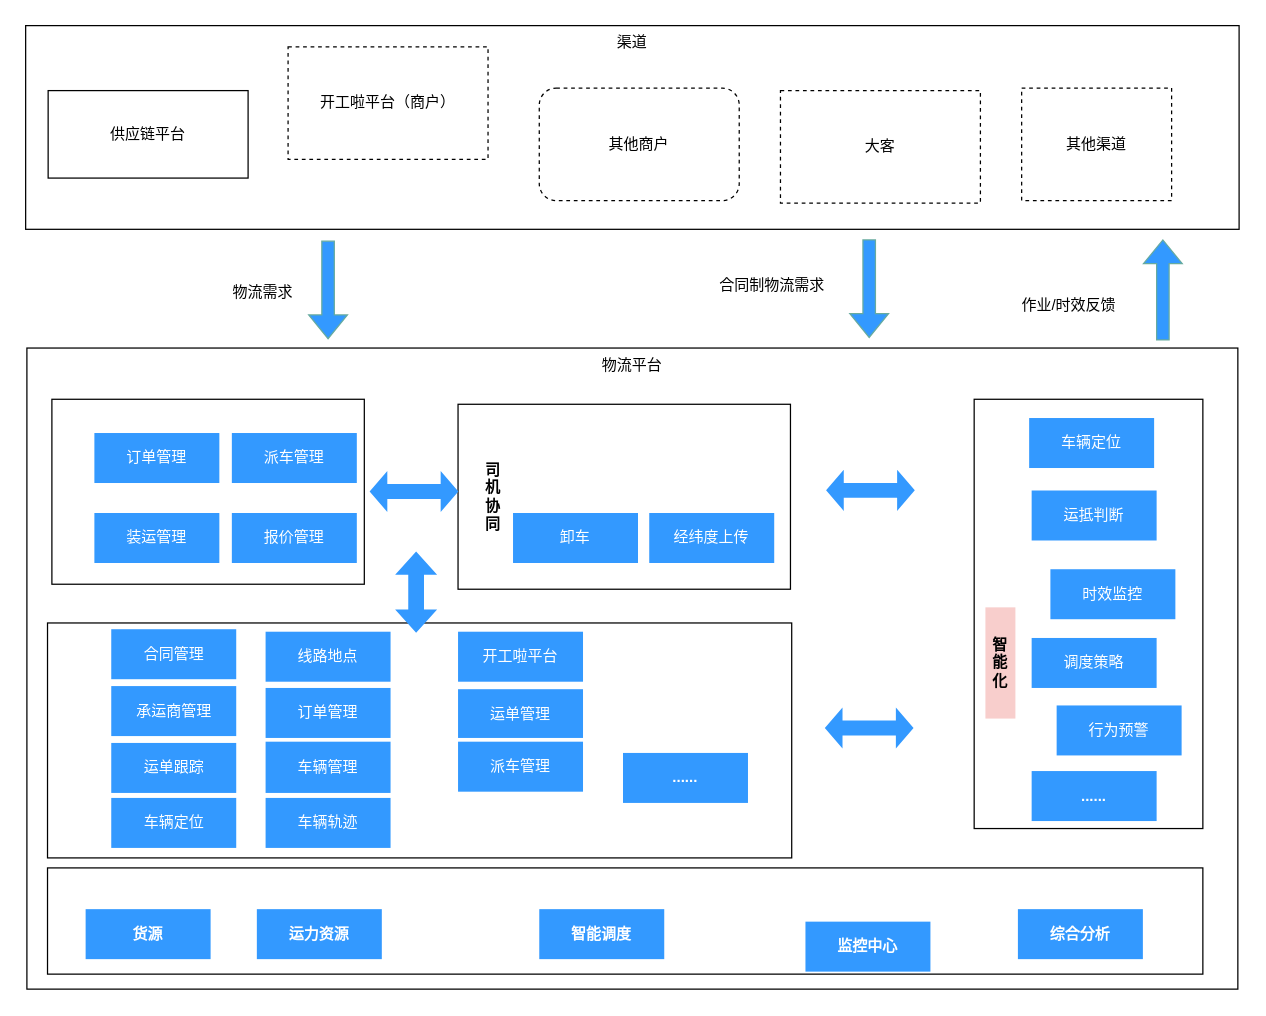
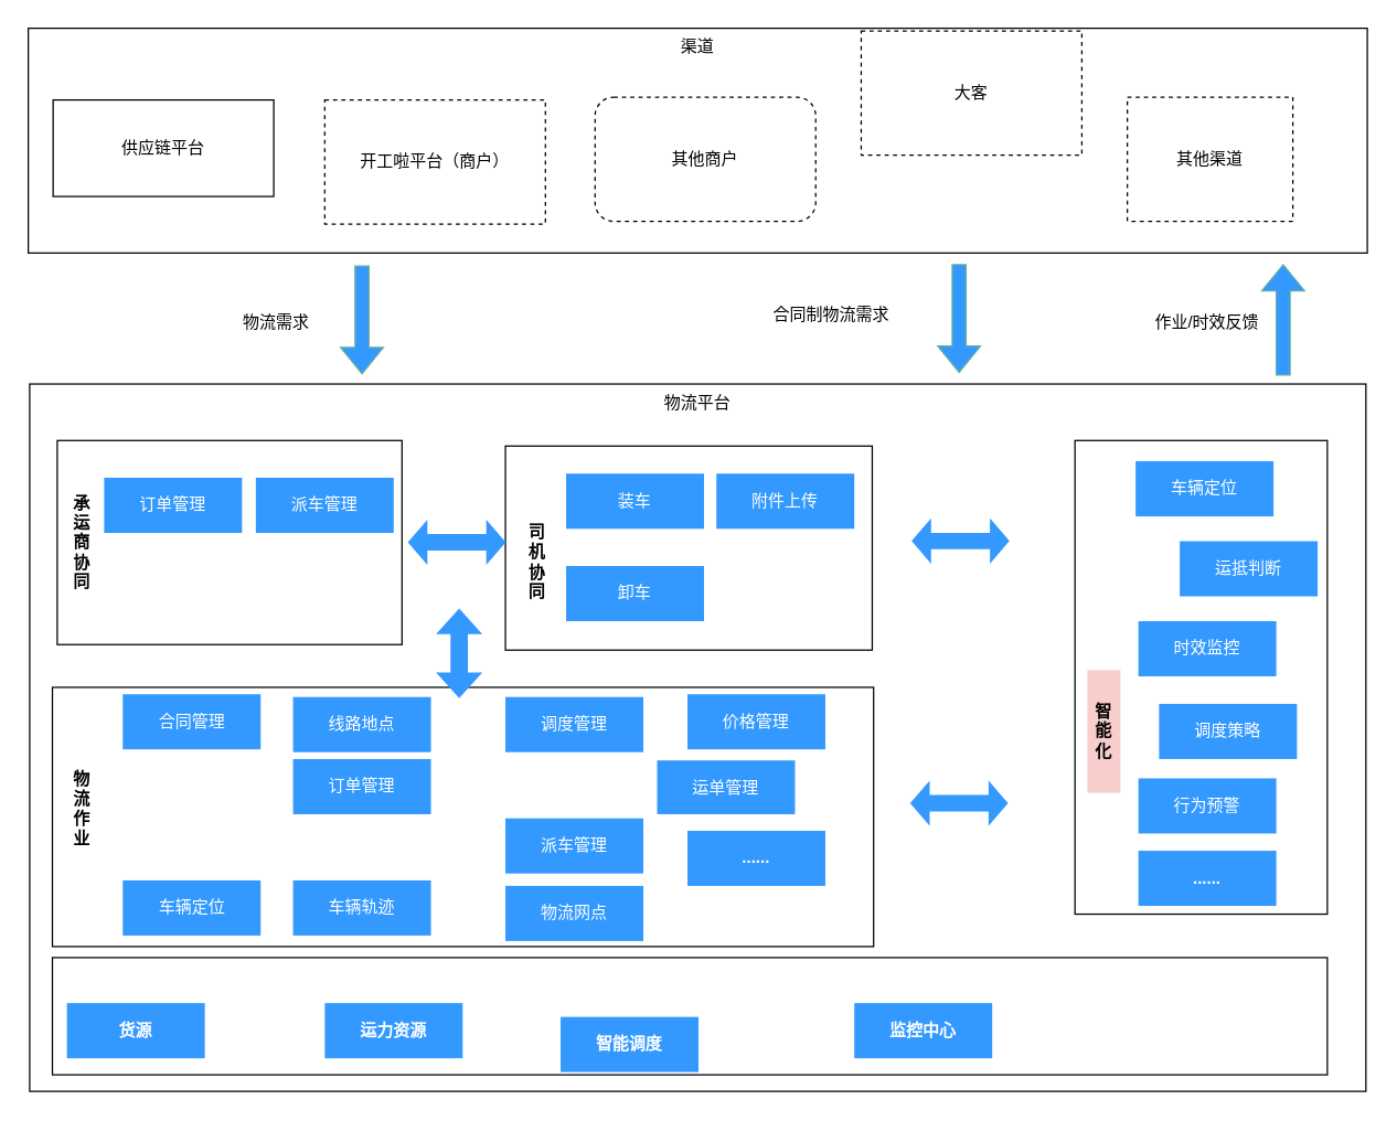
  <mxCell id="0" />
  <mxCell id="1" parent="0" />
  <mxCell id="2" value="渠道" style="rounded=0;whiteSpace=wrap;html=1;strokeColor=#000000;fillColor=#FFFFFF;verticalAlign=top;" parent="1" vertex="1"><mxGeometry x="20" y="20" width="971" height="163" as="geometry" /></mxCell>
  <mxCell id="3" value="物流平台" style="rounded=0;whiteSpace=wrap;html=1;align=center;verticalAlign=top;" parent="1" vertex="1"><mxGeometry x="21" y="278" width="969" height="513" as="geometry" /></mxCell>
  <mxCell id="4" value="" style="rounded=0;whiteSpace=wrap;html=1;" parent="1" vertex="1"><mxGeometry x="41" y="319" width="250" height="148" as="geometry" /></mxCell>
  <mxCell id="5" value="供应链平台" style="rounded=0;whiteSpace=wrap;html=1;strokeColor=#000000;fillColor=#FFFFFF;verticalAlign=middle;" parent="1" vertex="1"><mxGeometry x="38" y="72" width="160" height="70" as="geometry" /></mxCell>
- <mxCell id="6" value="开工啦平台（商户）" style="rounded=0;whiteSpace=wrap;html=1;strokeColor=#000000;fillColor=#FFFFFF;dashed=1;" parent="1" vertex="1"><mxGeometry x="230" y="37" width="160" height="90" as="geometry" /></mxCell>
+ <mxCell id="6" value="开工啦平台（商户）" style="rounded=0;whiteSpace=wrap;html=1;strokeColor=#000000;fillColor=#FFFFFF;dashed=1;" parent="1" vertex="1"><mxGeometry x="235" y="72" width="160" height="90" as="geometry" /></mxCell>
  <mxCell id="7" value="其他渠道" style="rounded=0;whiteSpace=wrap;html=1;strokeColor=#000000;fillColor=#FFFFFF;dashed=1;" parent="1" vertex="1"><mxGeometry x="817" y="70" width="120" height="90" as="geometry" /></mxCell>
+ <mxCell id="8" value="承运商协同" style="rounded=0;whiteSpace=wrap;html=1;strokeColor=none;fillColor=#FFFFFF;fontColor=#000000;fontStyle=1" parent="1" vertex="1"><mxGeometry x="47" y="348.5" width="24" height="89" as="geometry" /></mxCell>
  <mxCell id="9" value="订单管理" style="rounded=0;whiteSpace=wrap;html=1;strokeColor=none;fillColor=#3399FF;fontColor=#ffffff;" parent="1" vertex="1"><mxGeometry x="75" y="346" width="100" height="40" as="geometry" /></mxCell>
- <mxCell id="10" value="报价管理" style="rounded=0;whiteSpace=wrap;html=1;strokeColor=none;fillColor=#3399FF;fontColor=#ffffff;" parent="1" vertex="1"><mxGeometry x="185" y="410" width="100" height="40" as="geometry" /></mxCell>
  <mxCell id="11" value="派车管理" style="rounded=0;whiteSpace=wrap;html=1;strokeColor=none;fillColor=#3399FF;fontColor=#ffffff;" parent="1" vertex="1"><mxGeometry x="185" y="346" width="100" height="40" as="geometry" /></mxCell>
- <mxCell id="12" value="装运管理" style="rounded=0;whiteSpace=wrap;html=1;strokeColor=none;fillColor=#3399FF;fontColor=#ffffff;" parent="1" vertex="1"><mxGeometry x="75" y="410" width="100" height="40" as="geometry" /></mxCell>
  <mxCell id="13" value="" style="rounded=0;whiteSpace=wrap;html=1;" parent="1" vertex="1"><mxGeometry x="366" y="323" width="266" height="148" as="geometry" /></mxCell>
- <mxCell id="14" value="司机协同" style="rounded=0;whiteSpace=wrap;html=1;strokeColor=none;fillColor=#FFFFFF;fontColor=#000000;fontStyle=1" parent="1" vertex="1"><mxGeometry x="382" y="352.5" width="24" height="89" as="geometry" /></mxCell>
+ <mxCell id="14" value="司机协同" style="rounded=0;whiteSpace=wrap;html=1;strokeColor=none;fillColor=#FFFFFF;fontColor=#000000;fontStyle=1" parent="1" vertex="1"><mxGeometry x="377" y="362.5" width="24" height="89" as="geometry" /></mxCell>
+ <mxCell id="15" value="装车" style="rounded=0;whiteSpace=wrap;html=1;strokeColor=none;fillColor=#3399FF;fontColor=#ffffff;" parent="1" vertex="1"><mxGeometry x="410" y="343" width="100" height="40" as="geometry" /></mxCell>
  <mxCell id="16" value="卸车" style="rounded=0;whiteSpace=wrap;html=1;strokeColor=none;fillColor=#3399FF;fontColor=#ffffff;" parent="1" vertex="1"><mxGeometry x="410" y="410" width="100" height="40" as="geometry" /></mxCell>
- <mxCell id="18" value="经纬度上传" style="rounded=0;whiteSpace=wrap;html=1;strokeColor=none;fillColor=#3399FF;fontColor=#ffffff;" parent="1" vertex="1"><mxGeometry x="519" y="410" width="100" height="40" as="geometry" /></mxCell>
+ <mxCell id="17" value="附件上传" style="rounded=0;whiteSpace=wrap;html=1;strokeColor=none;fillColor=#3399FF;fontColor=#ffffff;" parent="1" vertex="1"><mxGeometry x="519" y="343" width="100" height="40" as="geometry" /></mxCell>
  <mxCell id="19" value="" style="shape=flexArrow;endArrow=classic;startArrow=classic;html=1;rounded=0;strokeColor=none;fontColor=#000000;fillColor=#3399FF;width=11.905;startSize=4.385;endSize=4.385;" parent="1" edge="1"><mxGeometry width="100" height="100" relative="1" as="geometry"><mxPoint x="660" y="391.87" as="sourcePoint" /><mxPoint x="732" y="391.87" as="targetPoint" /></mxGeometry></mxCell>
  <mxCell id="20" value="" style="rounded=0;whiteSpace=wrap;html=1;" parent="1" vertex="1"><mxGeometry x="779" y="319" width="183" height="343.5" as="geometry" /></mxCell>
  <mxCell id="21" value="智能化" style="rounded=0;whiteSpace=wrap;html=1;strokeColor=none;fillColor=#f8cecc;fontColor=#000000;fontStyle=1;" parent="1" vertex="1"><mxGeometry x="788" y="485.5" width="24" height="89" as="geometry" /></mxCell>
  <mxCell id="22" value="车辆定位" style="rounded=0;whiteSpace=wrap;html=1;strokeColor=none;fillColor=#3399FF;fontColor=#ffffff;" parent="1" vertex="1"><mxGeometry x="823" y="334" width="100" height="40" as="geometry" /></mxCell>
- <mxCell id="23" value="运抵判断" style="rounded=0;whiteSpace=wrap;html=1;strokeColor=none;fillColor=#3399FF;fontColor=#ffffff;" parent="1" vertex="1"><mxGeometry x="825" y="392" width="100" height="40" as="geometry" /></mxCell>
- <mxCell id="24" value="时效监控" style="rounded=0;whiteSpace=wrap;html=1;strokeColor=none;fillColor=#3399FF;fontColor=#ffffff;" parent="1" vertex="1"><mxGeometry x="840" y="455" width="100" height="40" as="geometry" /></mxCell>
- <mxCell id="25" value="调度策略" style="rounded=0;whiteSpace=wrap;html=1;strokeColor=none;fillColor=#3399FF;fontColor=#ffffff;" parent="1" vertex="1"><mxGeometry x="825" y="510" width="100" height="40" as="geometry" /></mxCell>
- <mxCell id="26" value="行为预警" style="rounded=0;whiteSpace=wrap;html=1;strokeColor=none;fillColor=#3399FF;fontColor=#ffffff;" parent="1" vertex="1"><mxGeometry x="845" y="564" width="100" height="40" as="geometry" /></mxCell>
+ <mxCell id="23" value="运抵判断" style="rounded=0;whiteSpace=wrap;html=1;strokeColor=none;fillColor=#3399FF;fontColor=#ffffff;" parent="1" vertex="1"><mxGeometry x="855" y="392" width="100" height="40" as="geometry" /></mxCell>
+ <mxCell id="24" value="时效监控" style="rounded=0;whiteSpace=wrap;html=1;strokeColor=none;fillColor=#3399FF;fontColor=#ffffff;" parent="1" vertex="1"><mxGeometry x="825" y="450" width="100" height="40" as="geometry" /></mxCell>
+ <mxCell id="25" value="调度策略" style="rounded=0;whiteSpace=wrap;html=1;strokeColor=none;fillColor=#3399FF;fontColor=#ffffff;" parent="1" vertex="1"><mxGeometry x="840" y="510" width="100" height="40" as="geometry" /></mxCell>
+ <mxCell id="26" value="行为预警" style="rounded=0;whiteSpace=wrap;html=1;strokeColor=none;fillColor=#3399FF;fontColor=#ffffff;" parent="1" vertex="1"><mxGeometry x="825" y="564" width="100" height="40" as="geometry" /></mxCell>
  <mxCell id="27" value="......" style="rounded=0;whiteSpace=wrap;html=1;strokeColor=none;fillColor=#3399FF;fontColor=#ffffff;fontStyle=1" parent="1" vertex="1"><mxGeometry x="825" y="616.5" width="100" height="40" as="geometry" /></mxCell>
  <mxCell id="28" value="" style="rounded=0;whiteSpace=wrap;html=1;" parent="1" vertex="1"><mxGeometry x="37.5" y="498" width="595.5" height="188" as="geometry" /></mxCell>
+ <mxCell id="29" value="物流作业" style="rounded=0;whiteSpace=wrap;html=1;strokeColor=none;fillColor=#FFFFFF;fontColor=#000000;fontStyle=1" parent="1" vertex="1"><mxGeometry x="47" y="566" width="24" height="40" as="geometry" /></mxCell>
  <mxCell id="30" value="合同管理" style="rounded=0;whiteSpace=wrap;html=1;strokeColor=none;fillColor=#3399FF;fontColor=#ffffff;" parent="1" vertex="1"><mxGeometry x="88.5" y="503" width="100" height="40" as="geometry" /></mxCell>
- <mxCell id="31" value="承运商管理" style="rounded=0;whiteSpace=wrap;html=1;strokeColor=none;fillColor=#3399FF;fontColor=#ffffff;" parent="1" vertex="1"><mxGeometry x="88.5" y="548.5" width="100" height="40" as="geometry" /></mxCell>
- <mxCell id="32" value="运单跟踪" style="rounded=0;whiteSpace=wrap;html=1;strokeColor=none;fillColor=#3399FF;fontColor=#ffffff;" parent="1" vertex="1"><mxGeometry x="88.5" y="594" width="100" height="40" as="geometry" /></mxCell>
  <mxCell id="33" value="车辆定位" style="rounded=0;whiteSpace=wrap;html=1;strokeColor=none;fillColor=#3399FF;fontColor=#ffffff;" parent="1" vertex="1"><mxGeometry x="88.5" y="638" width="100" height="40" as="geometry" /></mxCell>
  <mxCell id="34" value="" style="shape=flexArrow;endArrow=classic;startArrow=classic;html=1;rounded=0;strokeColor=none;fontColor=#000000;fillColor=#3399FF;width=11.905;startSize=4.385;endSize=4.385;" parent="1" edge="1"><mxGeometry width="100" height="100" relative="1" as="geometry"><mxPoint x="659" y="582" as="sourcePoint" /><mxPoint x="731" y="582" as="targetPoint" /></mxGeometry></mxCell>
  <mxCell id="35" value="" style="shape=flexArrow;endArrow=classic;startArrow=classic;html=1;rounded=0;strokeColor=none;fontColor=#000000;fillColor=#3399FF;width=12.593;startSize=5.868;endSize=5.868;" parent="1" edge="1"><mxGeometry width="100" height="100" relative="1" as="geometry"><mxPoint x="332.46" y="440.25" as="sourcePoint" /><mxPoint x="332.46" y="506.25" as="targetPoint" /></mxGeometry></mxCell>
  <mxCell id="36" value="" style="shape=flexArrow;endArrow=classic;startArrow=classic;html=1;rounded=0;strokeColor=none;fontColor=#000000;fillColor=#3399FF;width=11.905;startSize=4.385;endSize=4.385;" parent="1" edge="1"><mxGeometry width="100" height="100" relative="1" as="geometry"><mxPoint x="294.75" y="392.76" as="sourcePoint" /><mxPoint x="366.75" y="392.76" as="targetPoint" /></mxGeometry></mxCell>
  <mxCell id="37" value="车辆轨迹" style="rounded=0;whiteSpace=wrap;html=1;strokeColor=none;fillColor=#3399FF;fontColor=#ffffff;" parent="1" vertex="1"><mxGeometry x="212" y="638" width="100" height="40" as="geometry" /></mxCell>
- <mxCell id="38" value="车辆管理" style="rounded=0;whiteSpace=wrap;html=1;strokeColor=none;fillColor=#3399FF;fontColor=#ffffff;" parent="1" vertex="1"><mxGeometry x="212" y="593" width="100" height="41" as="geometry" /></mxCell>
  <mxCell id="39" value="订单管理" style="rounded=0;whiteSpace=wrap;html=1;strokeColor=none;fillColor=#3399FF;fontColor=#ffffff;" parent="1" vertex="1"><mxGeometry x="212" y="550" width="100" height="40" as="geometry" /></mxCell>
  <mxCell id="40" value="线路地点" style="rounded=0;whiteSpace=wrap;html=1;strokeColor=none;fillColor=#3399FF;fontColor=#ffffff;" parent="1" vertex="1"><mxGeometry x="212" y="505" width="100" height="40" as="geometry" /></mxCell>
- <mxCell id="41" value="开工啦平台" style="rounded=0;whiteSpace=wrap;html=1;strokeColor=none;fillColor=#3399FF;fontColor=#ffffff;" parent="1" vertex="1"><mxGeometry x="366" y="505" width="100" height="40" as="geometry" /></mxCell>
- <mxCell id="42" value="运单管理" style="rounded=0;whiteSpace=wrap;html=1;strokeColor=none;fillColor=#3399FF;fontColor=#ffffff;" parent="1" vertex="1"><mxGeometry x="366" y="551" width="100" height="39" as="geometry" /></mxCell>
+ <mxCell id="41" value="调度管理" style="rounded=0;whiteSpace=wrap;html=1;strokeColor=none;fillColor=#3399FF;fontColor=#ffffff;" parent="1" vertex="1"><mxGeometry x="366" y="505" width="100" height="40" as="geometry" /></mxCell>
+ <mxCell id="42" value="运单管理" style="rounded=0;whiteSpace=wrap;html=1;strokeColor=none;fillColor=#3399FF;fontColor=#ffffff;" parent="1" vertex="1"><mxGeometry x="476" y="551" width="100" height="39" as="geometry" /></mxCell>
  <mxCell id="43" value="派车管理" style="rounded=0;whiteSpace=wrap;html=1;strokeColor=none;fillColor=#3399FF;fontColor=#ffffff;" parent="1" vertex="1"><mxGeometry x="366" y="593" width="100" height="40" as="geometry" /></mxCell>
  <mxCell id="44" value="......" style="rounded=0;whiteSpace=wrap;html=1;strokeColor=none;fillColor=#3399FF;fontColor=#ffffff;fontStyle=1" parent="1" vertex="1"><mxGeometry x="498" y="602" width="100" height="40" as="geometry" /></mxCell>
  <mxCell id="45" value="" style="rounded=0;whiteSpace=wrap;html=1;" parent="1" vertex="1"><mxGeometry x="37.5" y="694" width="924.5" height="85" as="geometry" /></mxCell>
- <mxCell id="46" value="货源" style="rounded=0;whiteSpace=wrap;html=1;strokeColor=none;fillColor=#3399FF;fontColor=#ffffff;fontStyle=1" parent="1" vertex="1"><mxGeometry x="68" y="727" width="100" height="40" as="geometry" /></mxCell>
- <mxCell id="47" value="运力资源" style="rounded=0;whiteSpace=wrap;html=1;strokeColor=none;fillColor=#3399FF;fontColor=#ffffff;fontStyle=1" parent="1" vertex="1"><mxGeometry x="205" y="727" width="100" height="40" as="geometry" /></mxCell>
- <mxCell id="48" value="智能调度" style="rounded=0;whiteSpace=wrap;html=1;strokeColor=none;fillColor=#3399FF;fontColor=#ffffff;fontStyle=1" parent="1" vertex="1"><mxGeometry x="431" y="727" width="100" height="40" as="geometry" /></mxCell>
- <mxCell id="49" value="监控中心" style="rounded=0;whiteSpace=wrap;html=1;strokeColor=none;fillColor=#3399FF;fontColor=#ffffff;fontStyle=1" parent="1" vertex="1"><mxGeometry x="644" y="737" width="100" height="40" as="geometry" /></mxCell>
- <mxCell id="50" value="综合分析" style="rounded=0;whiteSpace=wrap;html=1;strokeColor=none;fillColor=#3399FF;fontColor=#ffffff;fontStyle=1" parent="1" vertex="1"><mxGeometry x="814" y="727" width="100" height="40" as="geometry" /></mxCell>
+ <mxCell id="46" value="货源" style="rounded=0;whiteSpace=wrap;html=1;strokeColor=none;fillColor=#3399FF;fontColor=#ffffff;fontStyle=1" parent="1" vertex="1"><mxGeometry x="48" y="727" width="100" height="40" as="geometry" /></mxCell>
+ <mxCell id="47" value="运力资源" style="rounded=0;whiteSpace=wrap;html=1;strokeColor=none;fillColor=#3399FF;fontColor=#ffffff;fontStyle=1" parent="1" vertex="1"><mxGeometry x="235" y="727" width="100" height="40" as="geometry" /></mxCell>
+ <mxCell id="48" value="智能调度" style="rounded=0;whiteSpace=wrap;html=1;strokeColor=none;fillColor=#3399FF;fontColor=#ffffff;fontStyle=1" parent="1" vertex="1"><mxGeometry x="406" y="737" width="100" height="40" as="geometry" /></mxCell>
+ <mxCell id="49" value="监控中心" style="rounded=0;whiteSpace=wrap;html=1;strokeColor=none;fillColor=#3399FF;fontColor=#ffffff;fontStyle=1" parent="1" vertex="1"><mxGeometry x="619" y="727" width="100" height="40" as="geometry" /></mxCell>
  <mxCell id="51" value="" style="shape=flexArrow;endArrow=classic;html=1;rounded=0;strokeColor=#67AB9F;fontColor=#000000;fillColor=#3399FF;" parent="1" edge="1"><mxGeometry width="50" height="50" relative="1" as="geometry"><mxPoint x="930" y="272" as="sourcePoint" /><mxPoint x="930" y="191" as="targetPoint" /></mxGeometry></mxCell>
  <mxCell id="52" value="" style="shape=flexArrow;endArrow=classic;html=1;rounded=0;strokeColor=#67AB9F;fontColor=#000000;fillColor=#3399FF;" parent="1" edge="1"><mxGeometry width="50" height="50" relative="1" as="geometry"><mxPoint x="262" y="192" as="sourcePoint" /><mxPoint x="262" y="271" as="targetPoint" /></mxGeometry></mxCell>
- <mxCell id="53" value="物流需求" style="text;html=1;strokeColor=none;fillColor=none;align=center;verticalAlign=middle;whiteSpace=wrap;rounded=0;dashed=1;fontColor=#000000;" parent="1" vertex="1"><mxGeometry x="180" y="219" width="60" height="30" as="geometry" /></mxCell>
- <mxCell id="54" value="作业/时效反馈" style="text;html=1;strokeColor=none;fillColor=none;align=center;verticalAlign=middle;whiteSpace=wrap;rounded=0;dashed=1;fontColor=#000000;" parent="1" vertex="1"><mxGeometry x="811" y="229" width="88" height="30" as="geometry" /></mxCell>
- <mxCell id="55" value="大客" style="rounded=0;whiteSpace=wrap;html=1;strokeColor=#000000;fillColor=#FFFFFF;dashed=1;" parent="1" vertex="1"><mxGeometry x="624" y="72" width="160" height="90" as="geometry" /></mxCell>
+ <mxCell id="53" value="物流需求" style="text;html=1;strokeColor=none;fillColor=none;align=center;verticalAlign=middle;whiteSpace=wrap;rounded=0;dashed=1;fontColor=#000000;" parent="1" vertex="1"><mxGeometry x="170" y="219" width="60" height="30" as="geometry" /></mxCell>
+ <mxCell id="54" value="作业/时效反馈" style="text;html=1;strokeColor=none;fillColor=none;align=center;verticalAlign=middle;whiteSpace=wrap;rounded=0;dashed=1;fontColor=#000000;" parent="1" vertex="1"><mxGeometry x="831" y="219" width="88" height="30" as="geometry" /></mxCell>
+ <mxCell id="55" value="大客" style="rounded=0;whiteSpace=wrap;html=1;strokeColor=#000000;fillColor=#FFFFFF;dashed=1;" parent="1" vertex="1"><mxGeometry x="624" y="22" width="160" height="90" as="geometry" /></mxCell>
  <mxCell id="56" value="其他商户" style="whiteSpace=wrap;html=1;strokeColor=#000000;fillColor=#FFFFFF;dashed=1;rounded=1;" parent="1" vertex="1"><mxGeometry x="431" y="70" width="160" height="90" as="geometry" /></mxCell>
+ <mxCell id="57" value="物流网点" style="rounded=0;whiteSpace=wrap;html=1;strokeColor=none;fillColor=#3399FF;fontColor=#ffffff;" parent="1" vertex="1"><mxGeometry x="366" y="642" width="100" height="40" as="geometry" /></mxCell>
+ <mxCell id="58" value="价格管理" style="rounded=0;whiteSpace=wrap;html=1;strokeColor=none;fillColor=#3399FF;fontColor=#ffffff;" parent="1" vertex="1"><mxGeometry x="498" y="503" width="100" height="40" as="geometry" /></mxCell>
  <mxCell id="59" value="" style="shape=flexArrow;endArrow=classic;html=1;rounded=0;strokeColor=#67AB9F;fontColor=#000000;fillColor=#3399FF;" parent="1" edge="1"><mxGeometry width="50" height="50" relative="1" as="geometry"><mxPoint x="695" y="191" as="sourcePoint" /><mxPoint x="695" y="270" as="targetPoint" /></mxGeometry></mxCell>
- <mxCell id="60" value="合同制物流需求" style="text;html=1;strokeColor=none;fillColor=none;align=center;verticalAlign=middle;whiteSpace=wrap;rounded=0;dashed=1;fontColor=#000000;" parent="1" vertex="1"><mxGeometry x="566" y="213" width="103" height="30" as="geometry" /></mxCell>
+ <mxCell id="60" value="合同制物流需求" style="text;html=1;strokeColor=none;fillColor=none;align=center;verticalAlign=middle;whiteSpace=wrap;rounded=0;dashed=1;fontColor=#000000;" parent="1" vertex="1"><mxGeometry x="551" y="213" width="103" height="30" as="geometry" /></mxCell>
